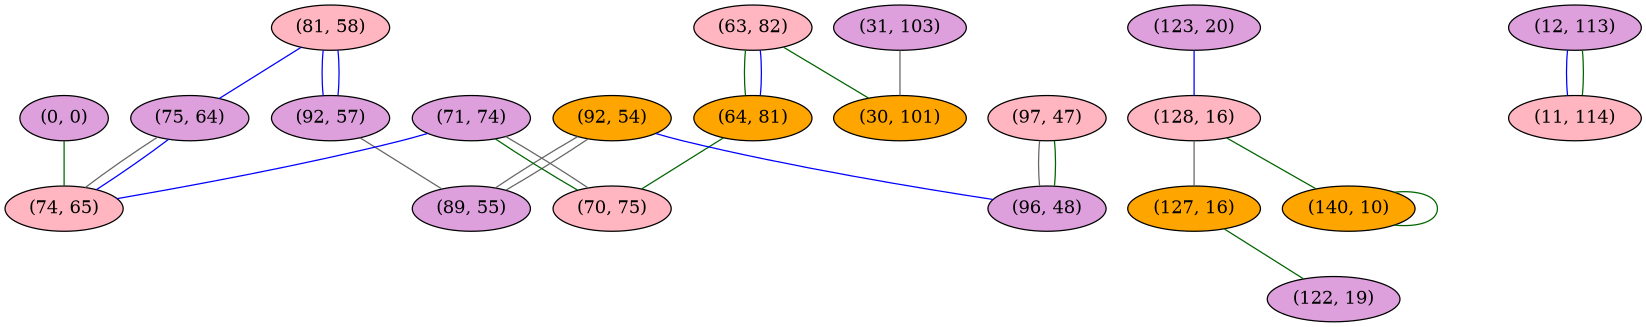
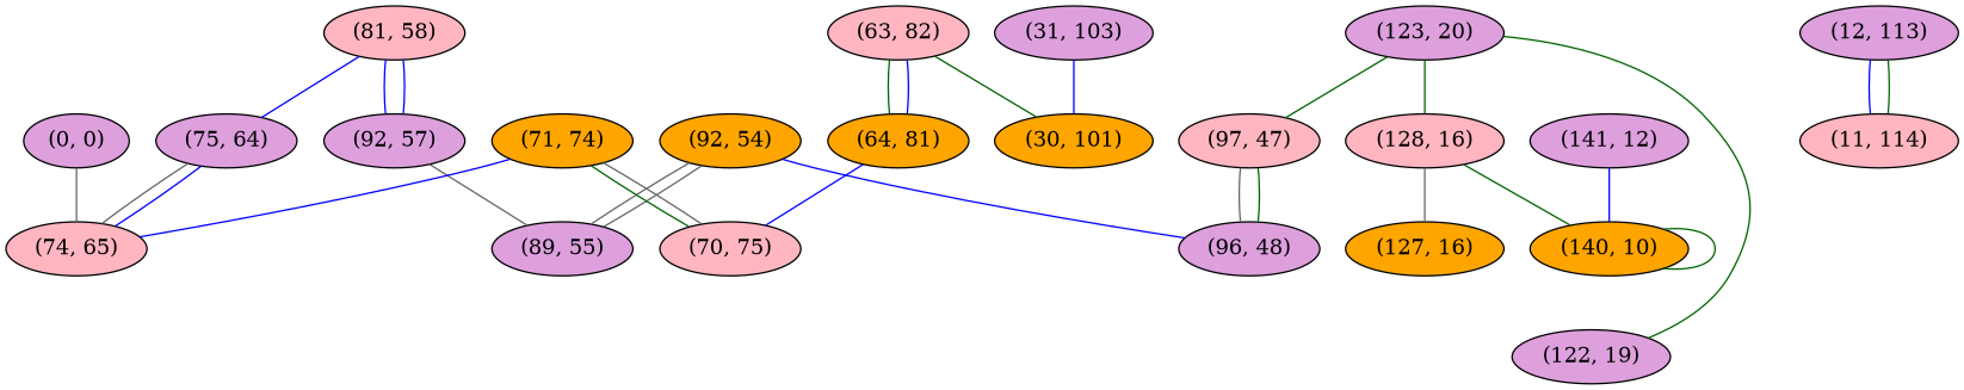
  graph {
    node [fillcolor=plum style=filled]
    edge [color=darkgreen weight=1]
    "(97, 47)" [fillcolor=lightpink]
    "(123, 20)"
    "(128, 16)" [fillcolor=lightpink]
    "(122, 19)"
    "(96, 48)"
    "(140, 10)" [fillcolor=orange]
    "(127, 16)" [fillcolor=orange]
    "(30, 101)" [fillcolor=orange]
    "(31, 103)"
    "(63, 82)" [fillcolor=lightpink]
    "(64, 81)" [fillcolor=orange]
    "(70, 75)" [fillcolor=lightpink]
    n13 [fillcolor=orange label="(92, 54)"]
    "(89, 55)"
    "(11, 114)" [fillcolor=lightpink]
    "(12, 113)"
    "(81, 58)" [fillcolor=lightpink]
    n18 [label="(92, 57)"]
    "(75, 64)"
    "(74, 65)" [fillcolor=lightpink]
-   "(71, 74)"
+   "(141, 12)"
+   "(71, 74)" [fillcolor=orange]
    "(0, 0)"
    "(97, 47)" -- "(96, 48)" [color=gray40]
    "(97, 47)" -- "(96, 48)"
-   "(123, 20)" -- "(128, 16)" [color=blue]
-   "(127, 16)" -- "(122, 19)"
+   "(123, 20)" -- "(97, 47)"
+   "(123, 20)" -- "(128, 16)"
+   "(123, 20)" -- "(122, 19)"
    "(128, 16)" -- "(140, 10)"
    "(128, 16)" -- "(127, 16)" [color=gray40]
    "(140, 10)" -- "(140, 10)" [weight=2]
-   "(31, 103)" -- "(30, 101)" [color=gray40]
+   "(31, 103)" -- "(30, 101)" [color=blue]
    "(63, 82)" -- "(30, 101)"
    "(63, 82)" -- "(64, 81)"
    "(63, 82)" -- "(64, 81)" [color=blue]
-   "(64, 81)" -- "(70, 75)"
+   "(64, 81)" -- "(70, 75)" [color=blue]
    n13 -- "(96, 48)" [color=blue]
    n13 -- "(89, 55)" [color=gray40]
    n13 -- "(89, 55)" [color=gray40]
    "(12, 113)" -- "(11, 114)" [color=blue]
    "(12, 113)" -- "(11, 114)"
    "(81, 58)" -- n18 [color=blue]
    "(81, 58)" -- n18 [color=blue]
    "(81, 58)" -- "(75, 64)" [color=blue]
    n18 -- "(89, 55)" [color=gray40]
    "(75, 64)" -- "(74, 65)" [color=gray40]
    "(75, 64)" -- "(74, 65)" [color=blue]
+   "(141, 12)" -- "(140, 10)" [color=blue]
    "(71, 74)" -- "(70, 75)"
    "(71, 74)" -- "(70, 75)" [color=gray40]
    "(71, 74)" -- "(74, 65)" [color=blue]
-   "(0, 0)" -- "(74, 65)" [weight=4]
+   "(0, 0)" -- "(74, 65)" [color=gray40 weight=4]
  }
